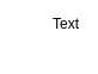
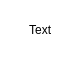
  <mxCell id="0" />
  <mxCell id="1" parent="0" />
- <mxCell id="2" value="Text" style="text;html=1;strokeColor=none;fillColor=none;align=center;verticalAlign=middle;whiteSpace=wrap;rounded=0;" vertex="1" parent="1"><mxGeometry x="35" y="10" width="40" height="20" as="geometry" /></mxCell>
+ <mxCell id="2" value="Text" style="text;html=1;strokeColor=none;fillColor=none;align=center;verticalAlign=middle;whiteSpace=wrap;rounded=0;" vertex="1" parent="1"><mxGeometry x="20" y="20" width="40" height="20" as="geometry" /></mxCell>
